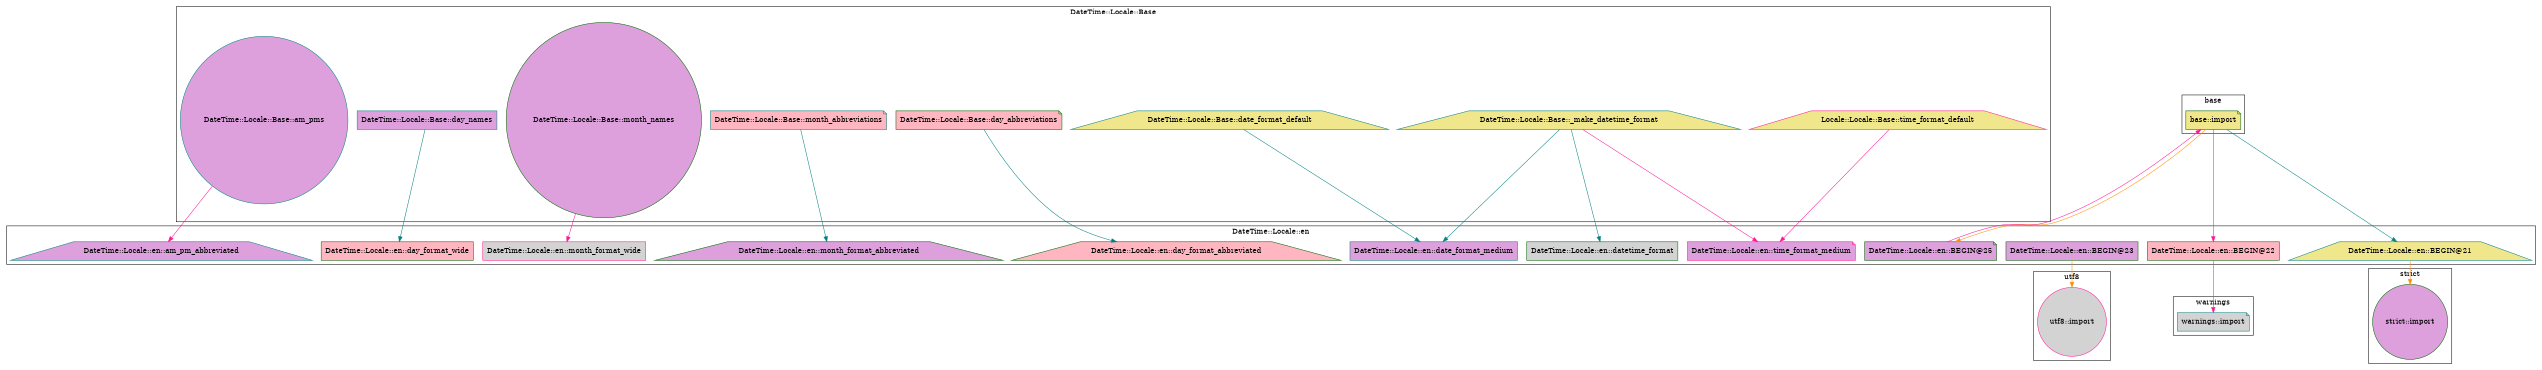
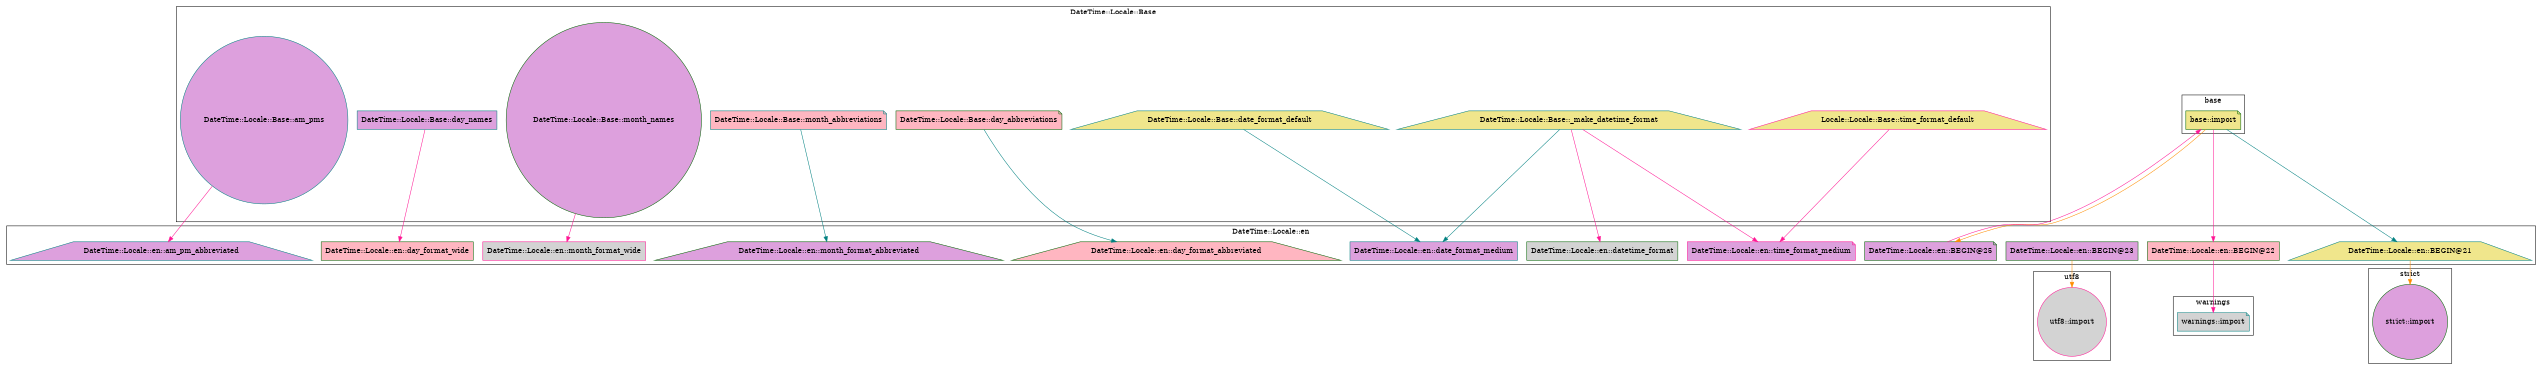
  digraph {
    node [color=darkgreen fillcolor=plum shape=trapezium style=filled]
    edge [color=teal]
    "DateTime::Locale::Base::_make_datetime_format" [color=teal fillcolor=khaki]
    "DateTime::Locale::Base::day_abbreviations" [fillcolor=lightpink shape=note]
    n3 [color=deeppink fillcolor=khaki label="Locale::Locale::Base::time_format_default"]
    "DateTime::Locale::Base::month_abbreviations" [color=teal fillcolor=lightpink shape=note]
    "DateTime::Locale::Base::date_format_default" [color=teal fillcolor=khaki]
    "DateTime::Locale::Base::month_names" [shape=circle]
    "DateTime::Locale::Base::day_names" [color=teal shape=box]
    "DateTime::Locale::Base::am_pms" [color=teal shape=circle]
    "warnings::import" [color=teal fillcolor=lightgrey shape=note]
    "utf8::import" [color=deeppink fillcolor=lightgrey shape=circle]
    "base::import" [fillcolor=khaki shape=note]
    "strict::import" [shape=circle]
    "DateTime::Locale::en::datetime_format" [fillcolor=lightgrey shape=box]
    "DateTime::Locale::en::time_format_medium" [color=deeppink shape=note]
    "DateTime::Locale::en::BEGIN@23" [shape=box]
    "DateTime::Locale::en::BEGIN@22" [fillcolor=lightpink shape=box]
    "DateTime::Locale::en::month_format_abbreviated"
    "DateTime::Locale::en::BEGIN@21" [color=teal fillcolor=khaki]
    "DateTime::Locale::en::day_format_wide" [fillcolor=lightpink shape=box]
    "DateTime::Locale::en::month_format_wide" [color=deeppink fillcolor=lightgrey shape=box]
    "DateTime::Locale::en::BEGIN@25" [shape=note]
    "DateTime::Locale::en::day_format_abbreviated" [fillcolor=lightpink]
    "DateTime::Locale::en::date_format_medium" [color=teal shape=box]
    "DateTime::Locale::en::am_pm_abbreviated" [color=teal]
    subgraph cluster_1 {
      label="DateTime::Locale::Base"
      "DateTime::Locale::Base::_make_datetime_format"
      "DateTime::Locale::Base::day_abbreviations"
      n3
      "DateTime::Locale::Base::month_abbreviations"
      "DateTime::Locale::Base::date_format_default"
      "DateTime::Locale::Base::month_names"
      "DateTime::Locale::Base::day_names"
      "DateTime::Locale::Base::am_pms"
    }
    subgraph cluster_2 {
      label=warnings
      "warnings::import"
    }
    subgraph cluster_3 {
      label=utf8
      "utf8::import"
    }
    subgraph cluster_4 {
      label=base
      "base::import"
    }
    subgraph cluster_5 {
      label="strict"
      "strict::import"
    }
    subgraph cluster_6 {
      label="DateTime::Locale::en"
      "DateTime::Locale::en::datetime_format"
      "DateTime::Locale::en::time_format_medium"
      "DateTime::Locale::en::BEGIN@23"
      "DateTime::Locale::en::BEGIN@22"
      "DateTime::Locale::en::month_format_abbreviated"
      "DateTime::Locale::en::BEGIN@21"
      "DateTime::Locale::en::day_format_wide"
      "DateTime::Locale::en::month_format_wide"
      "DateTime::Locale::en::BEGIN@25"
      "DateTime::Locale::en::day_format_abbreviated"
      "DateTime::Locale::en::date_format_medium"
      "DateTime::Locale::en::am_pm_abbreviated"
    }
-   "DateTime::Locale::Base::_make_datetime_format" -> "DateTime::Locale::en::datetime_format"
+   "DateTime::Locale::Base::_make_datetime_format" -> "DateTime::Locale::en::datetime_format" [color=deeppink]
    "DateTime::Locale::Base::_make_datetime_format" -> "DateTime::Locale::en::time_format_medium" [color=deeppink]
    "DateTime::Locale::Base::_make_datetime_format" -> "DateTime::Locale::en::date_format_medium"
    "DateTime::Locale::Base::day_abbreviations" -> "DateTime::Locale::en::day_format_abbreviated"
    n3 -> "DateTime::Locale::en::time_format_medium" [color=deeppink]
    "DateTime::Locale::Base::month_abbreviations" -> "DateTime::Locale::en::month_format_abbreviated"
    "DateTime::Locale::Base::date_format_default" -> "DateTime::Locale::en::date_format_medium"
    "DateTime::Locale::Base::month_names" -> "DateTime::Locale::en::month_format_wide" [color=deeppink]
-   "DateTime::Locale::Base::day_names" -> "DateTime::Locale::en::day_format_wide"
+   "DateTime::Locale::Base::day_names" -> "DateTime::Locale::en::day_format_wide" [color=deeppink]
    "DateTime::Locale::Base::am_pms" -> "DateTime::Locale::en::am_pm_abbreviated" [color=deeppink]
    "base::import" -> "DateTime::Locale::en::BEGIN@22" [color=deeppink]
    "base::import" -> "DateTime::Locale::en::BEGIN@21"
    "base::import" -> "DateTime::Locale::en::BEGIN@25" [color=darkorange]
    "DateTime::Locale::en::BEGIN@23" -> "utf8::import" [color=darkorange]
    "DateTime::Locale::en::BEGIN@22" -> "warnings::import" [color=deeppink]
    "DateTime::Locale::en::BEGIN@21" -> "strict::import" [color=darkorange]
    "DateTime::Locale::en::BEGIN@25" -> "base::import" [color=deeppink]
  }
